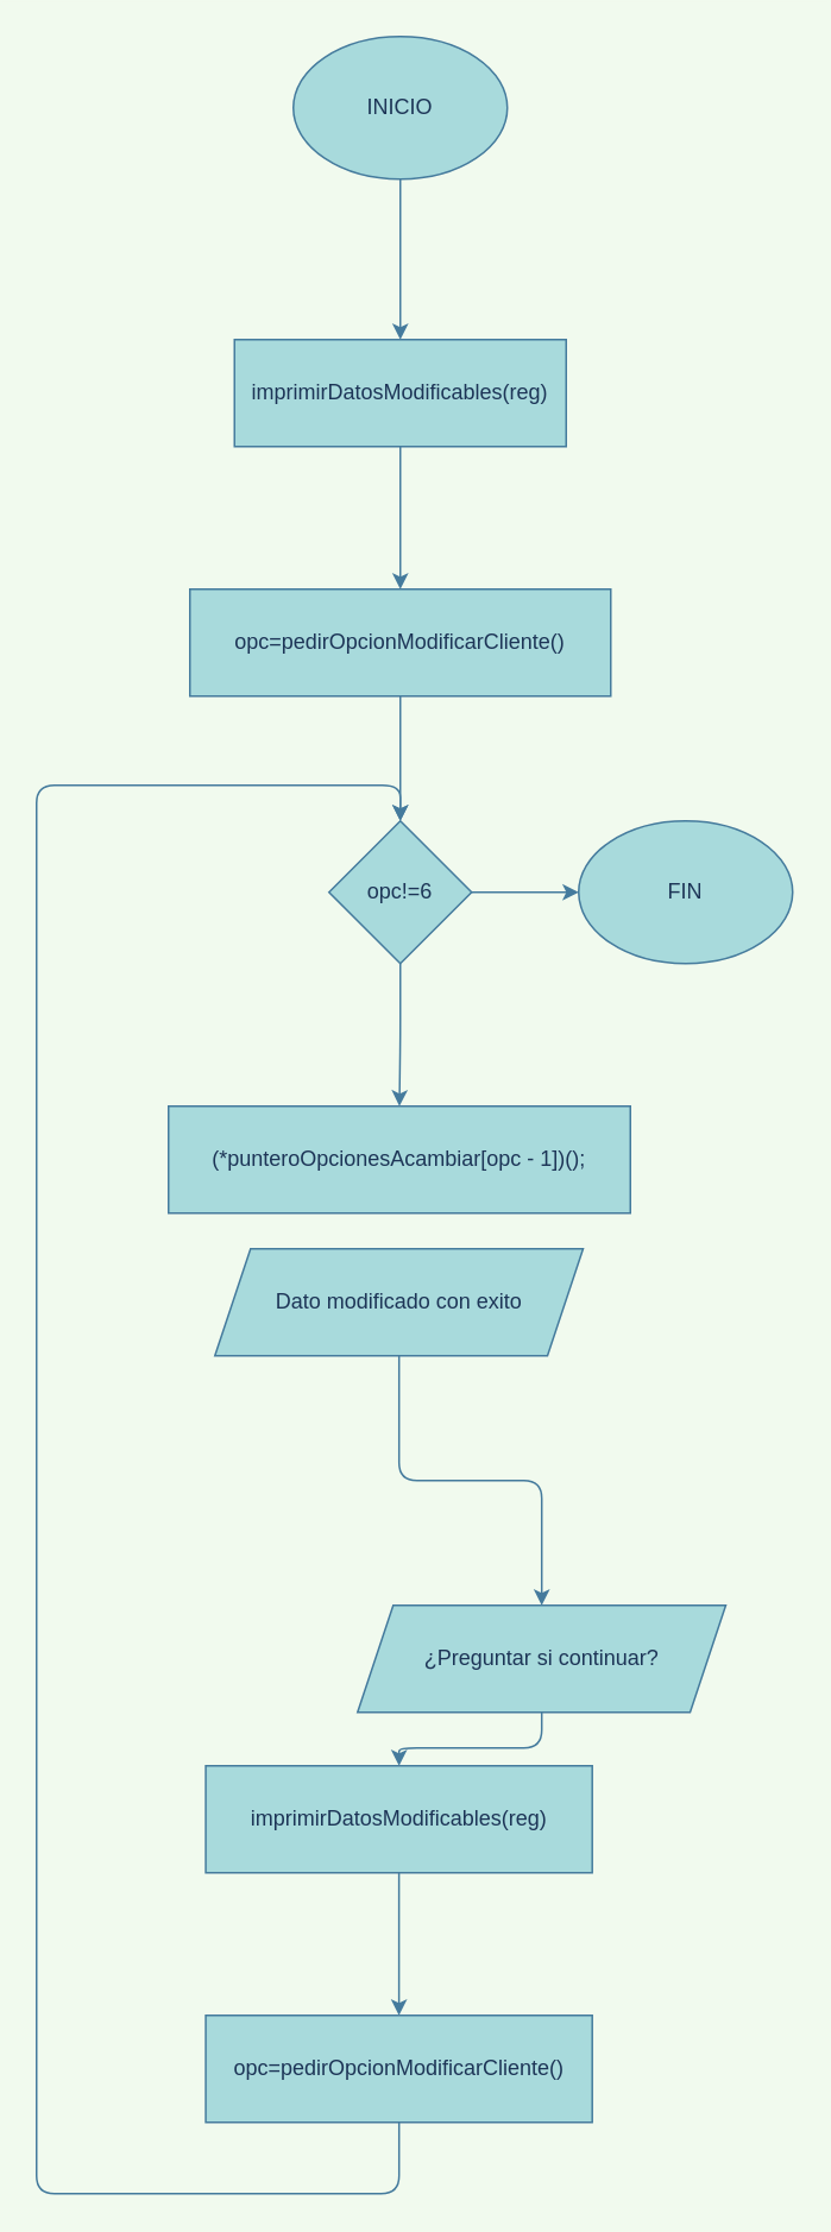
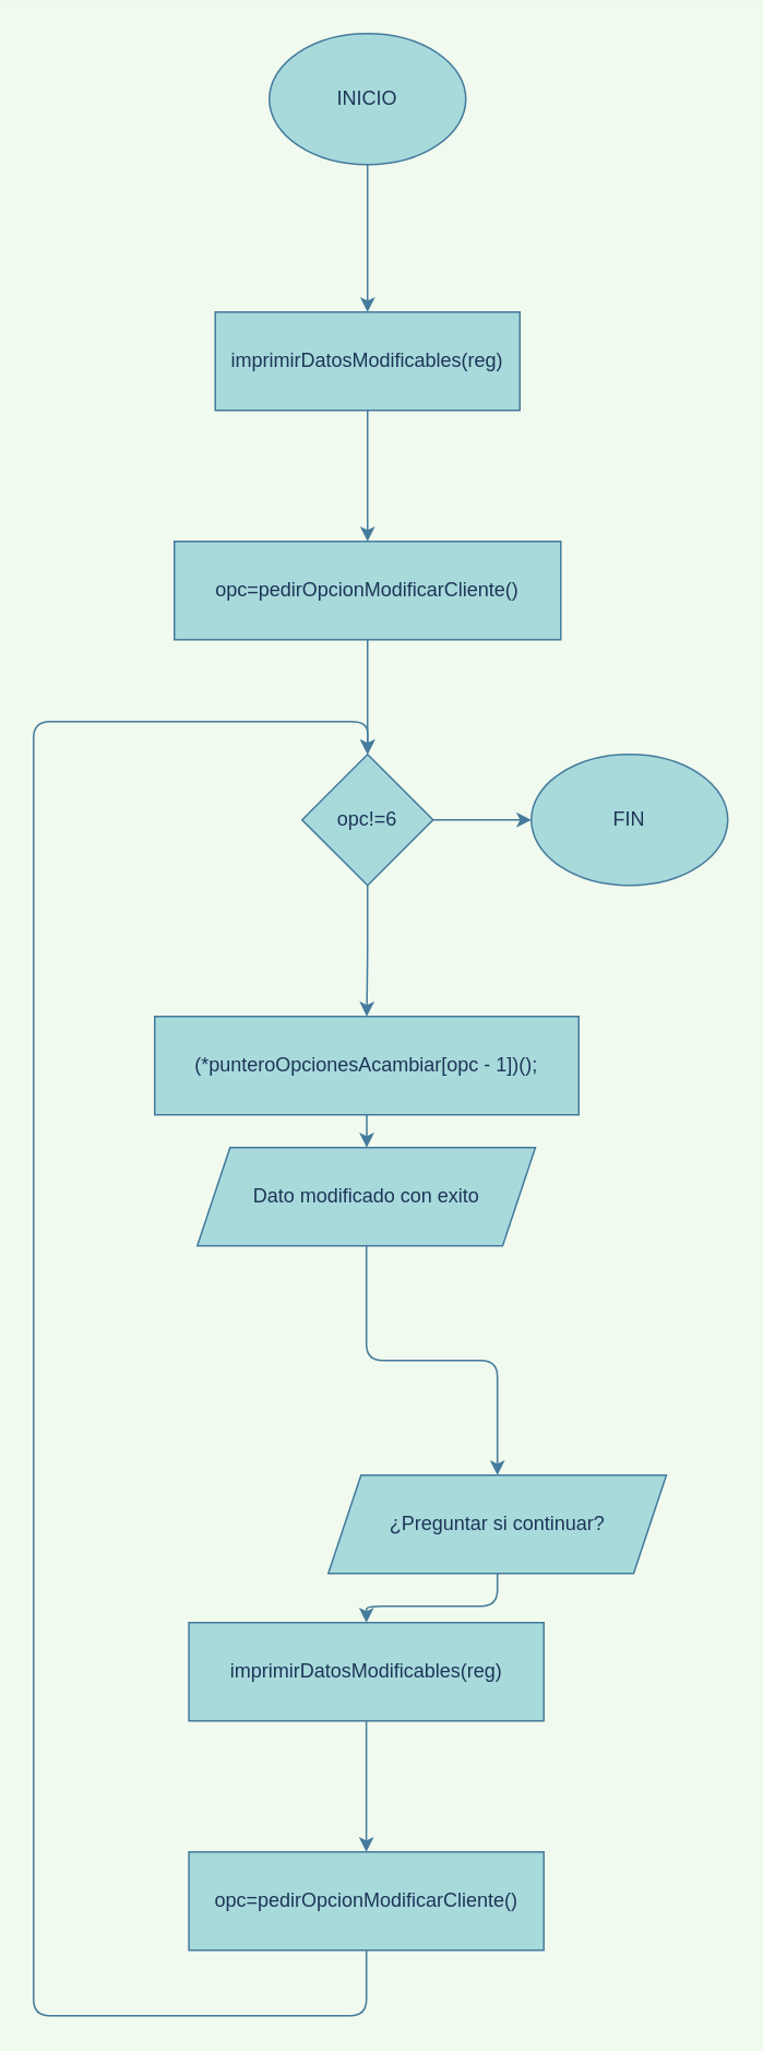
  <mxCell id="0" />
  <mxCell id="1" parent="0" />
  <mxCell id="2" value="" style="edgeStyle=orthogonalEdgeStyle;rounded=0;orthogonalLoop=1;jettySize=auto;html=1;labelBackgroundColor=#F1FAEE;strokeColor=#457B9D;fontColor=#1D3557;" edge="1" parent="1" source="3" target="21"><mxGeometry relative="1" as="geometry" /></mxCell>
  <mxCell id="3" value="INICIO" style="ellipse;whiteSpace=wrap;html=1;fillColor=#A8DADC;strokeColor=#457B9D;fontColor=#1D3557;" parent="1" vertex="1"><mxGeometry x="164" y="20" width="120" height="80" as="geometry" /></mxCell>
  <mxCell id="4" value="" style="edgeStyle=orthogonalEdgeStyle;curved=0;rounded=1;sketch=0;orthogonalLoop=1;jettySize=auto;html=1;strokeColor=#457B9D;fillColor=#A8DADC;fontColor=#1D3557;labelBackgroundColor=#F1FAEE;" parent="1" source="5" target="8" edge="1"><mxGeometry relative="1" as="geometry" /></mxCell>
  <mxCell id="5" value="opc=pedirOpcionModificarCliente()" style="whiteSpace=wrap;html=1;fontColor=#1D3557;strokeColor=#457B9D;fillColor=#A8DADC;" parent="1" vertex="1"><mxGeometry x="106" y="330" width="236" height="60" as="geometry" /></mxCell>
  <mxCell id="6" value="" style="edgeStyle=orthogonalEdgeStyle;curved=0;rounded=1;sketch=0;orthogonalLoop=1;jettySize=auto;html=1;strokeColor=#457B9D;fillColor=#A8DADC;fontColor=#1D3557;labelBackgroundColor=#F1FAEE;" parent="1" source="8" target="10" edge="1"><mxGeometry relative="1" as="geometry" /></mxCell>
  <mxCell id="7" value="" style="edgeStyle=orthogonalEdgeStyle;curved=0;rounded=1;sketch=0;orthogonalLoop=1;jettySize=auto;html=1;strokeColor=#457B9D;fillColor=#A8DADC;fontColor=#1D3557;labelBackgroundColor=#F1FAEE;" parent="1" source="8" target="19" edge="1"><mxGeometry relative="1" as="geometry" /></mxCell>
  <mxCell id="8" value="opc!=6" style="rhombus;whiteSpace=wrap;html=1;fontColor=#1D3557;strokeColor=#457B9D;fillColor=#A8DADC;" parent="1" vertex="1"><mxGeometry x="184" y="460" width="80" height="80" as="geometry" /></mxCell>
+ <mxCell id="9" value="" style="edgeStyle=orthogonalEdgeStyle;curved=0;rounded=1;sketch=0;orthogonalLoop=1;jettySize=auto;html=1;strokeColor=#457B9D;fillColor=#A8DADC;fontColor=#1D3557;labelBackgroundColor=#F1FAEE;" parent="1" source="10" target="12" edge="1"><mxGeometry relative="1" as="geometry" /></mxCell>
  <mxCell id="10" value="(*punteroOpcionesAcambiar[opc - 1])();" style="whiteSpace=wrap;html=1;fontColor=#1D3557;strokeColor=#457B9D;fillColor=#A8DADC;" parent="1" vertex="1"><mxGeometry x="94" y="620" width="259" height="60" as="geometry" /></mxCell>
  <mxCell id="11" value="" style="edgeStyle=orthogonalEdgeStyle;curved=0;rounded=1;sketch=0;orthogonalLoop=1;jettySize=auto;html=1;strokeColor=#457B9D;fillColor=#A8DADC;fontColor=#1D3557;labelBackgroundColor=#F1FAEE;" parent="1" source="12" target="14" edge="1"><mxGeometry relative="1" as="geometry" /></mxCell>
  <mxCell id="12" value="Dato modificado con exito" style="shape=parallelogram;perimeter=parallelogramPerimeter;whiteSpace=wrap;html=1;fixedSize=1;fontColor=#1D3557;strokeColor=#457B9D;fillColor=#A8DADC;" parent="1" vertex="1"><mxGeometry x="120" y="700" width="206.5" height="60" as="geometry" /></mxCell>
  <mxCell id="13" value="" style="edgeStyle=orthogonalEdgeStyle;curved=0;rounded=1;sketch=0;orthogonalLoop=1;jettySize=auto;html=1;strokeColor=#457B9D;fillColor=#A8DADC;fontColor=#1D3557;labelBackgroundColor=#F1FAEE;" parent="1" source="14" target="16" edge="1"><mxGeometry relative="1" as="geometry" /></mxCell>
  <mxCell id="14" value="¿Preguntar si continuar?" style="shape=parallelogram;perimeter=parallelogramPerimeter;whiteSpace=wrap;html=1;fixedSize=1;fontColor=#1D3557;strokeColor=#457B9D;fillColor=#A8DADC;" parent="1" vertex="1"><mxGeometry x="200" y="900" width="206.5" height="60" as="geometry" /></mxCell>
  <mxCell id="15" value="" style="edgeStyle=orthogonalEdgeStyle;curved=0;rounded=1;sketch=0;orthogonalLoop=1;jettySize=auto;html=1;strokeColor=#457B9D;fillColor=#A8DADC;fontColor=#1D3557;labelBackgroundColor=#F1FAEE;" parent="1" source="16" target="18" edge="1"><mxGeometry relative="1" as="geometry" /></mxCell>
  <mxCell id="16" value="imprimirDatosModificables(reg)" style="whiteSpace=wrap;html=1;fontColor=#1D3557;strokeColor=#457B9D;fillColor=#A8DADC;" parent="1" vertex="1"><mxGeometry x="114.88" y="990" width="216.75" height="60" as="geometry" /></mxCell>
  <mxCell id="17" style="edgeStyle=orthogonalEdgeStyle;curved=0;rounded=1;sketch=0;orthogonalLoop=1;jettySize=auto;html=1;entryX=0.5;entryY=0;entryDx=0;entryDy=0;strokeColor=#457B9D;fillColor=#A8DADC;fontColor=#1D3557;labelBackgroundColor=#F1FAEE;" parent="1" source="18" target="8" edge="1"><mxGeometry relative="1" as="geometry"><Array as="points"><mxPoint x="223" y="1230" /><mxPoint x="20" y="1230" /><mxPoint x="20" y="440" /><mxPoint x="224" y="440" /></Array></mxGeometry></mxCell>
  <mxCell id="18" value="opc=pedirOpcionModificarCliente()" style="whiteSpace=wrap;html=1;fontColor=#1D3557;strokeColor=#457B9D;fillColor=#A8DADC;" parent="1" vertex="1"><mxGeometry x="114.88" y="1130" width="216.75" height="60" as="geometry" /></mxCell>
  <mxCell id="19" value="FIN" style="ellipse;whiteSpace=wrap;html=1;fontColor=#1D3557;strokeColor=#457B9D;fillColor=#A8DADC;" parent="1" vertex="1"><mxGeometry x="324" y="460" width="120" height="80" as="geometry" /></mxCell>
  <mxCell id="20" value="" style="edgeStyle=orthogonalEdgeStyle;rounded=0;orthogonalLoop=1;jettySize=auto;html=1;labelBackgroundColor=#F1FAEE;strokeColor=#457B9D;fontColor=#1D3557;" edge="1" parent="1" source="21" target="5"><mxGeometry relative="1" as="geometry" /></mxCell>
  <mxCell id="21" value="imprimirDatosModificables(reg)" style="whiteSpace=wrap;html=1;fontColor=#1D3557;strokeColor=#457B9D;fillColor=#A8DADC;" vertex="1" parent="1"><mxGeometry x="131" y="190" width="186" height="60" as="geometry" /></mxCell>
